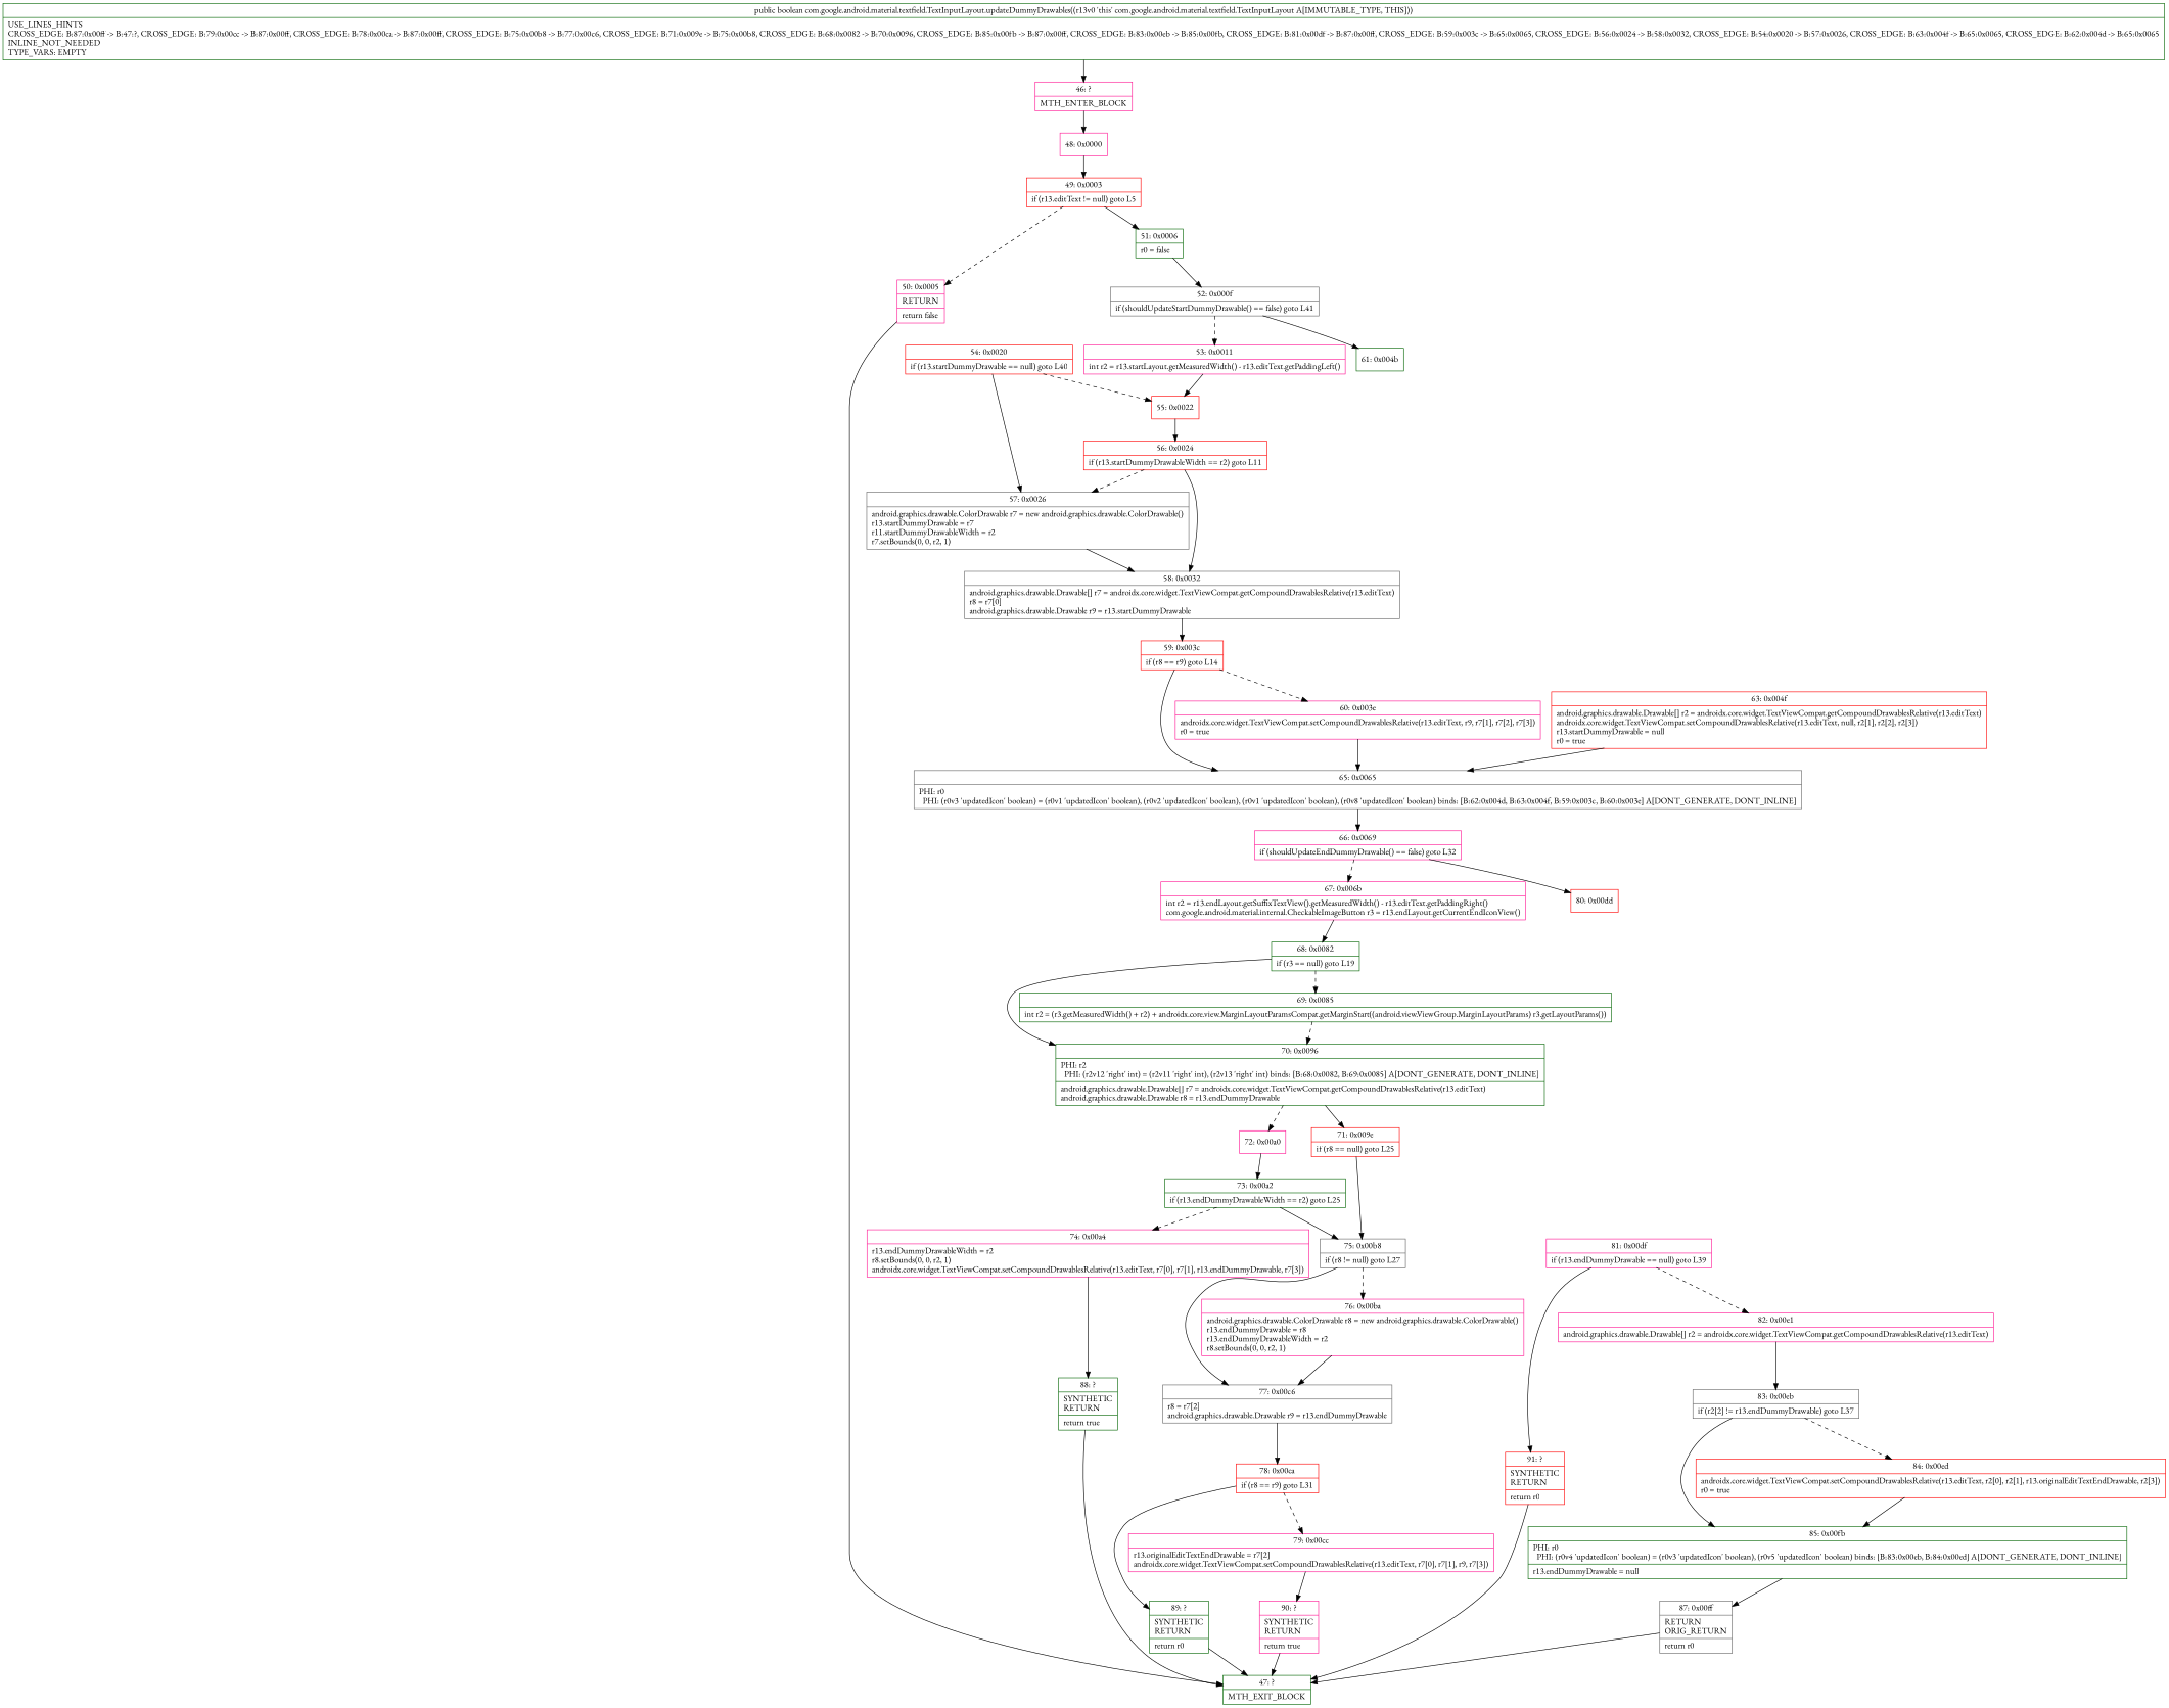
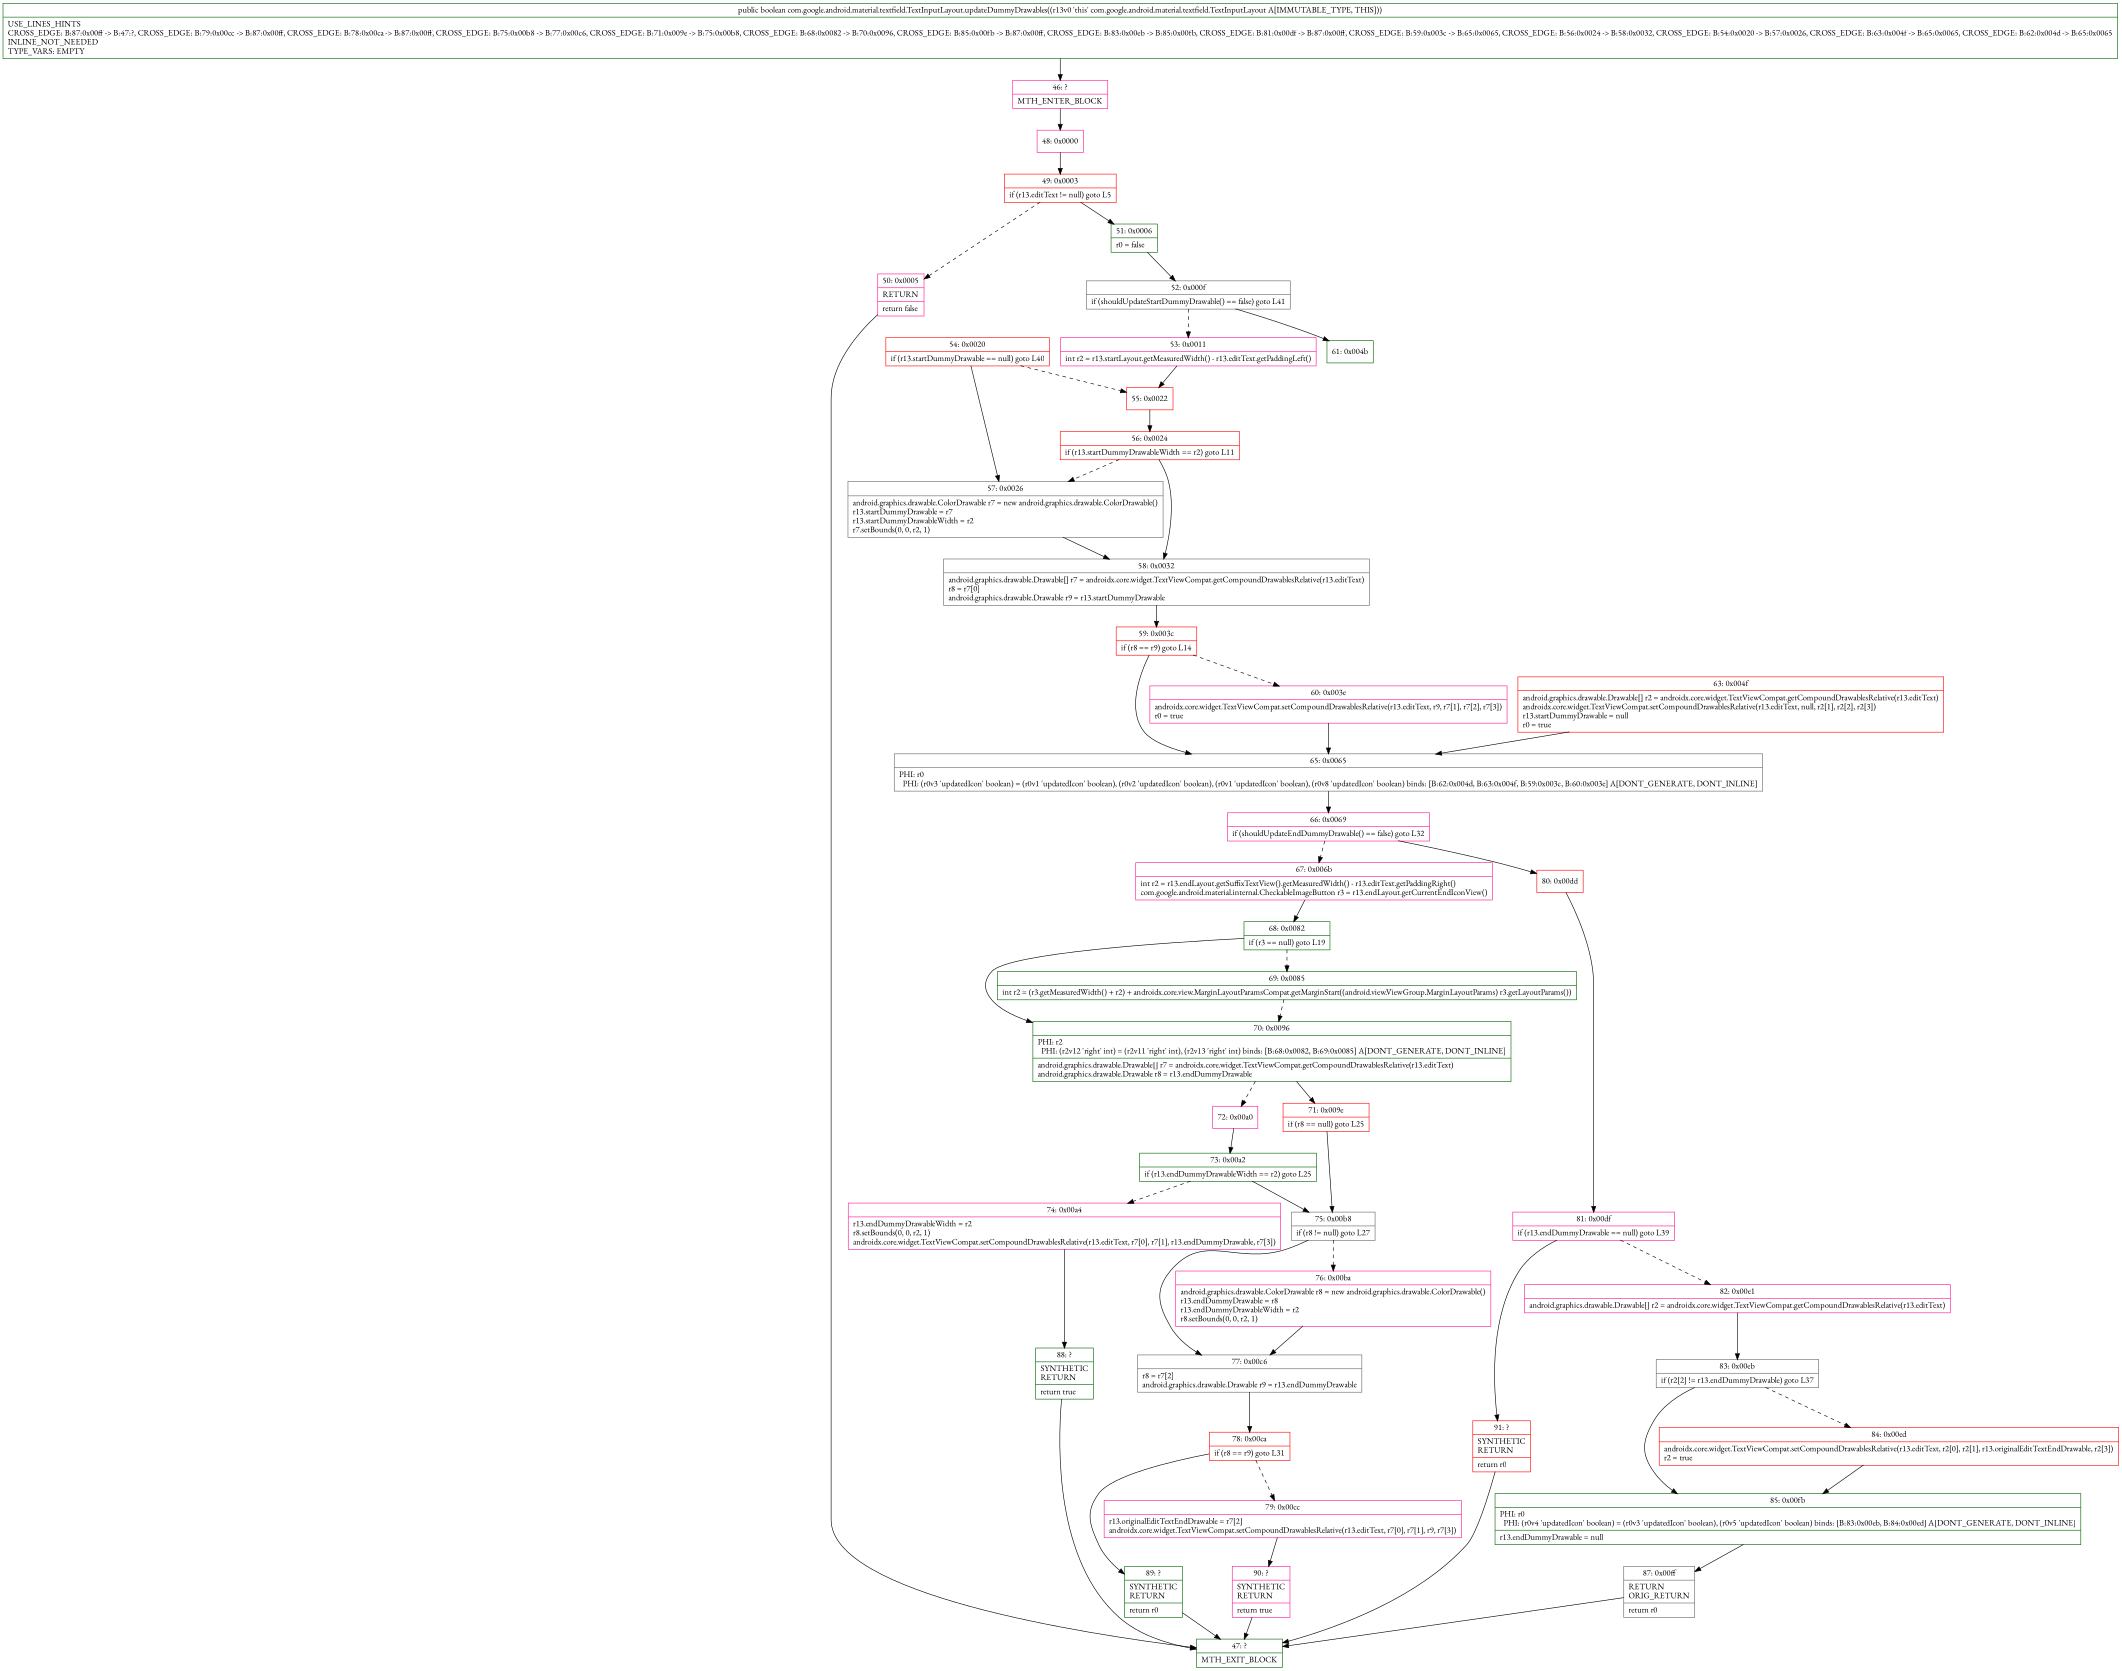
  digraph {
    fontname="EB Garamond"
    node [color=deeppink fontname="EB Garamond" shape=record]
    edge [fontname="EB Garamond"]
    n1 [label="{46\:\ ?|MTH_ENTER_BLOCK\l}"]
    n2 [label="{48\:\ 0x0000}"]
    n3 [color=red label="{49\:\ 0x0003|if (r13.editText != null) goto L5\l}"]
    n4 [label="{50\:\ 0x0005|RETURN\l|return false\l}"]
    n5 [color=darkgreen label="{51\:\ 0x0006|r0 = false\l}"]
    n6 [color=darkgreen label="{47\:\ ?|MTH_EXIT_BLOCK\l}"]
    n7 [color=gray40 label="{52\:\ 0x000f|if (shouldUpdateStartDummyDrawable() == false) goto L41\l}"]
    n8 [label="{53\:\ 0x0011|int r2 = r13.startLayout.getMeasuredWidth() \- r13.editText.getPaddingLeft()\l}"]
    n9 [color=darkgreen label="{61\:\ 0x004b}"]
    n10 [color=red label="{55\:\ 0x0022}"]
    n11 [color=red label="{54\:\ 0x0020|if (r13.startDummyDrawable == null) goto L40\l}"]
-   n12 [color=gray40 label="{57\:\ 0x0026|android.graphics.drawable.ColorDrawable r7 = new android.graphics.drawable.ColorDrawable()\lr13.startDummyDrawable = r7\lr11.startDummyDrawableWidth = r2\lr7.setBounds(0, 0, r2, 1)\l}"]
+   n12 [color=gray40 label="{57\:\ 0x0026|android.graphics.drawable.ColorDrawable r7 = new android.graphics.drawable.ColorDrawable()\lr13.startDummyDrawable = r7\lr13.startDummyDrawableWidth = r2\lr7.setBounds(0, 0, r2, 1)\l}"]
    n13 [color=red label="{56\:\ 0x0024|if (r13.startDummyDrawableWidth == r2) goto L11\l}"]
    n14 [color=gray40 label="{58\:\ 0x0032|android.graphics.drawable.Drawable[] r7 = androidx.core.widget.TextViewCompat.getCompoundDrawablesRelative(r13.editText)\lr8 = r7[0]\landroid.graphics.drawable.Drawable r9 = r13.startDummyDrawable\l}"]
    n15 [color=red label="{59\:\ 0x003c|if (r8 == r9) goto L14\l}"]
    n16 [label="{60\:\ 0x003e|androidx.core.widget.TextViewCompat.setCompoundDrawablesRelative(r13.editText, r9, r7[1], r7[2], r7[3])\lr0 = true\l}"]
    n17 [color=gray40 label="{65\:\ 0x0065|PHI: r0 \l  PHI: (r0v3 'updatedIcon' boolean) = (r0v1 'updatedIcon' boolean), (r0v2 'updatedIcon' boolean), (r0v1 'updatedIcon' boolean), (r0v8 'updatedIcon' boolean) binds: [B:62:0x004d, B:63:0x004f, B:59:0x003c, B:60:0x003e] A[DONT_GENERATE, DONT_INLINE]\l}"]
    n18 [label="{66\:\ 0x0069|if (shouldUpdateEndDummyDrawable() == false) goto L32\l}"]
    n19 [label="{67\:\ 0x006b|int r2 = r13.endLayout.getSuffixTextView().getMeasuredWidth() \- r13.editText.getPaddingRight()\lcom.google.android.material.internal.CheckableImageButton r3 = r13.endLayout.getCurrentEndIconView()\l}"]
    n20 [color=red label="{80\:\ 0x00dd}"]
    n21 [color=darkgreen label="{68\:\ 0x0082|if (r3 == null) goto L19\l}"]
    n22 [label="{81\:\ 0x00df|if (r13.endDummyDrawable == null) goto L39\l}"]
    n23 [color=darkgreen label="{69\:\ 0x0085|int r2 = (r3.getMeasuredWidth() + r2) + androidx.core.view.MarginLayoutParamsCompat.getMarginStart((android.view.ViewGroup.MarginLayoutParams) r3.getLayoutParams())\l}"]
    n24 [color=darkgreen label="{70\:\ 0x0096|PHI: r2 \l  PHI: (r2v12 'right' int) = (r2v11 'right' int), (r2v13 'right' int) binds: [B:68:0x0082, B:69:0x0085] A[DONT_GENERATE, DONT_INLINE]\l|android.graphics.drawable.Drawable[] r7 = androidx.core.widget.TextViewCompat.getCompoundDrawablesRelative(r13.editText)\landroid.graphics.drawable.Drawable r8 = r13.endDummyDrawable\l}"]
    n25 [color=red label="{71\:\ 0x009e|if (r8 == null) goto L25\l}"]
    n26 [label="{72\:\ 0x00a0}"]
    n27 [color=gray40 label="{75\:\ 0x00b8|if (r8 != null) goto L27\l}"]
    n28 [color=darkgreen label="{73\:\ 0x00a2|if (r13.endDummyDrawableWidth == r2) goto L25\l}"]
    n29 [label="{76\:\ 0x00ba|android.graphics.drawable.ColorDrawable r8 = new android.graphics.drawable.ColorDrawable()\lr13.endDummyDrawable = r8\lr13.endDummyDrawableWidth = r2\lr8.setBounds(0, 0, r2, 1)\l}"]
    n30 [color=gray40 label="{77\:\ 0x00c6|r8 = r7[2]\landroid.graphics.drawable.Drawable r9 = r13.endDummyDrawable\l}"]
    n31 [label="{74\:\ 0x00a4|r13.endDummyDrawableWidth = r2\lr8.setBounds(0, 0, r2, 1)\landroidx.core.widget.TextViewCompat.setCompoundDrawablesRelative(r13.editText, r7[0], r7[1], r13.endDummyDrawable, r7[3])\l}"]
    n32 [color=darkgreen label="{88\:\ ?|SYNTHETIC\lRETURN\l|return true\l}"]
    n33 [color=red label="{78\:\ 0x00ca|if (r8 == r9) goto L31\l}"]
    n34 [label="{79\:\ 0x00cc|r13.originalEditTextEndDrawable = r7[2]\landroidx.core.widget.TextViewCompat.setCompoundDrawablesRelative(r13.editText, r7[0], r7[1], r9, r7[3])\l}"]
    n35 [color=darkgreen label="{89\:\ ?|SYNTHETIC\lRETURN\l|return r0\l}"]
    n36 [label="{90\:\ ?|SYNTHETIC\lRETURN\l|return true\l}"]
    n37 [label="{82\:\ 0x00e1|android.graphics.drawable.Drawable[] r2 = androidx.core.widget.TextViewCompat.getCompoundDrawablesRelative(r13.editText)\l}"]
    n38 [color=red label="{91\:\ ?|SYNTHETIC\lRETURN\l|return r0\l}"]
    n39 [color=gray40 label="{83\:\ 0x00eb|if (r2[2] != r13.endDummyDrawable) goto L37\l}"]
-   n40 [color=red label="{84\:\ 0x00ed|androidx.core.widget.TextViewCompat.setCompoundDrawablesRelative(r13.editText, r2[0], r2[1], r13.originalEditTextEndDrawable, r2[3])\lr0 = true\l}"]
+   n40 [color=red label="{84\:\ 0x00ed|androidx.core.widget.TextViewCompat.setCompoundDrawablesRelative(r13.editText, r2[0], r2[1], r13.originalEditTextEndDrawable, r2[3])\lr2 = true\l}"]
    n41 [color=darkgreen label="{85\:\ 0x00fb|PHI: r0 \l  PHI: (r0v4 'updatedIcon' boolean) = (r0v3 'updatedIcon' boolean), (r0v5 'updatedIcon' boolean) binds: [B:83:0x00eb, B:84:0x00ed] A[DONT_GENERATE, DONT_INLINE]\l|r13.endDummyDrawable = null\l}"]
    n42 [color=gray40 label="{87\:\ 0x00ff|RETURN\lORIG_RETURN\l|return r0\l}"]
    n43 [color=red label="{63\:\ 0x004f|android.graphics.drawable.Drawable[] r2 = androidx.core.widget.TextViewCompat.getCompoundDrawablesRelative(r13.editText)\landroidx.core.widget.TextViewCompat.setCompoundDrawablesRelative(r13.editText, null, r2[1], r2[2], r2[3])\lr13.startDummyDrawable = null\lr0 = true\l}"]
    n44 [color=darkgreen label="{public boolean com.google.android.material.textfield.TextInputLayout.updateDummyDrawables((r13v0 'this' com.google.android.material.textfield.TextInputLayout A[IMMUTABLE_TYPE, THIS]))  | USE_LINES_HINTS\lCROSS_EDGE: B:87:0x00ff \-\> B:47:?, CROSS_EDGE: B:79:0x00cc \-\> B:87:0x00ff, CROSS_EDGE: B:78:0x00ca \-\> B:87:0x00ff, CROSS_EDGE: B:75:0x00b8 \-\> B:77:0x00c6, CROSS_EDGE: B:71:0x009e \-\> B:75:0x00b8, CROSS_EDGE: B:68:0x0082 \-\> B:70:0x0096, CROSS_EDGE: B:85:0x00fb \-\> B:87:0x00ff, CROSS_EDGE: B:83:0x00eb \-\> B:85:0x00fb, CROSS_EDGE: B:81:0x00df \-\> B:87:0x00ff, CROSS_EDGE: B:59:0x003c \-\> B:65:0x0065, CROSS_EDGE: B:56:0x0024 \-\> B:58:0x0032, CROSS_EDGE: B:54:0x0020 \-\> B:57:0x0026, CROSS_EDGE: B:63:0x004f \-\> B:65:0x0065, CROSS_EDGE: B:62:0x004d \-\> B:65:0x0065\lINLINE_NOT_NEEDED\lTYPE_VARS: EMPTY\l}"]
    n1 -> n2
    n2 -> n3
    n3 -> n4 [style=dashed]
    n3 -> n5
    n4 -> n6
    n5 -> n7
    n7 -> n8 [style=dashed]
    n7 -> n9
    n8 -> n10
    n10 -> n13
    n11 -> n10 [style=dashed]
    n11 -> n12
    n12 -> n14
    n13 -> n12 [style=dashed]
    n13 -> n14
    n14 -> n15
    n15 -> n16 [style=dashed]
    n15 -> n17
    n16 -> n17
    n17 -> n18
    n18 -> n19 [style=dashed]
    n18 -> n20
    n19 -> n21
+   n20 -> n22
    n21 -> n23 [style=dashed]
    n21 -> n24
    n22 -> n37 [style=dashed]
    n22 -> n38
    n23 -> n24 [style=dashed]
    n24 -> n25
    n24 -> n26 [style=dashed]
    n25 -> n27
    n26 -> n28
    n27 -> n29 [style=dashed]
    n27 -> n30
    n28 -> n27
    n28 -> n31 [style=dashed]
    n29 -> n30
    n30 -> n33
    n31 -> n32
    n32 -> n6
    n33 -> n34 [style=dashed]
    n33 -> n35
    n34 -> n36
    n35 -> n6
    n36 -> n6
    n37 -> n39
    n38 -> n6
    n39 -> n40 [style=dashed]
    n39 -> n41
    n40 -> n41
    n41 -> n42
    n42 -> n6
    n43 -> n17
    n44 -> n1
  }
